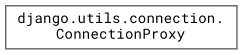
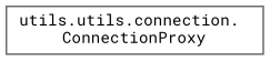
  digraph {
    rankdir=LR
    fontname="Roboto Mono"
-   n1 [color=grey40 fillcolor=white fontname="Roboto Mono" fontsize=10 height=0.2 label="django.utils.connection.\lConnectionProxy" shape=box style=filled width=0.4]
+   n1 [color=grey40 fillcolor=white fontname="Roboto Mono" fontsize=10 height=0.2 label="utils.utils.connection.\lConnectionProxy" shape=box style=filled width=0.4]
  }
